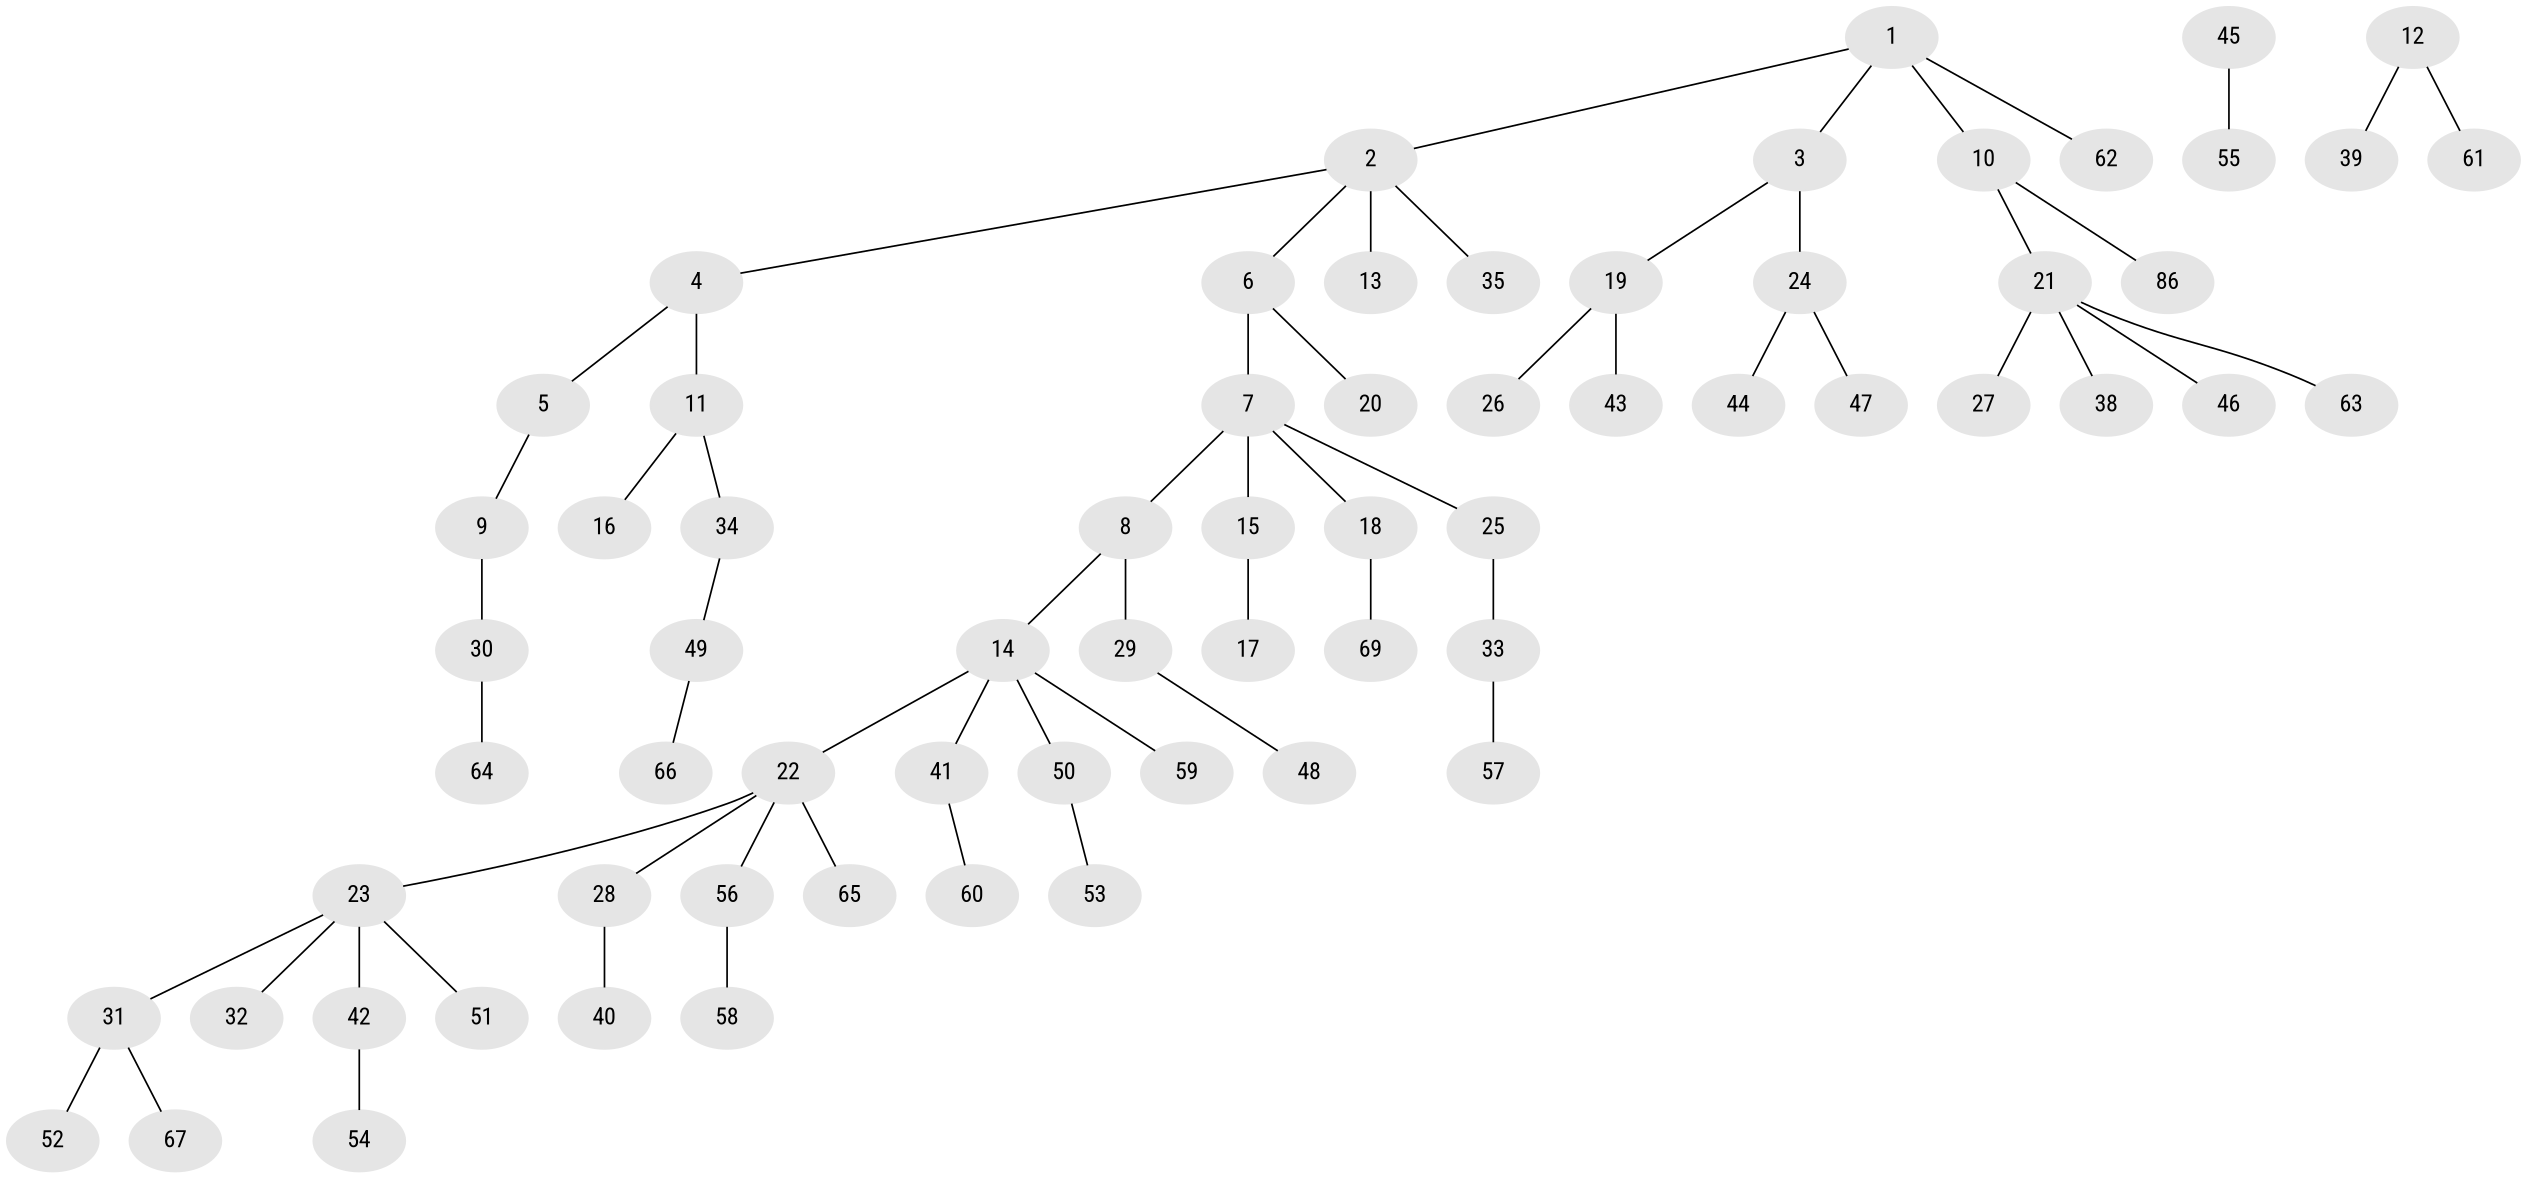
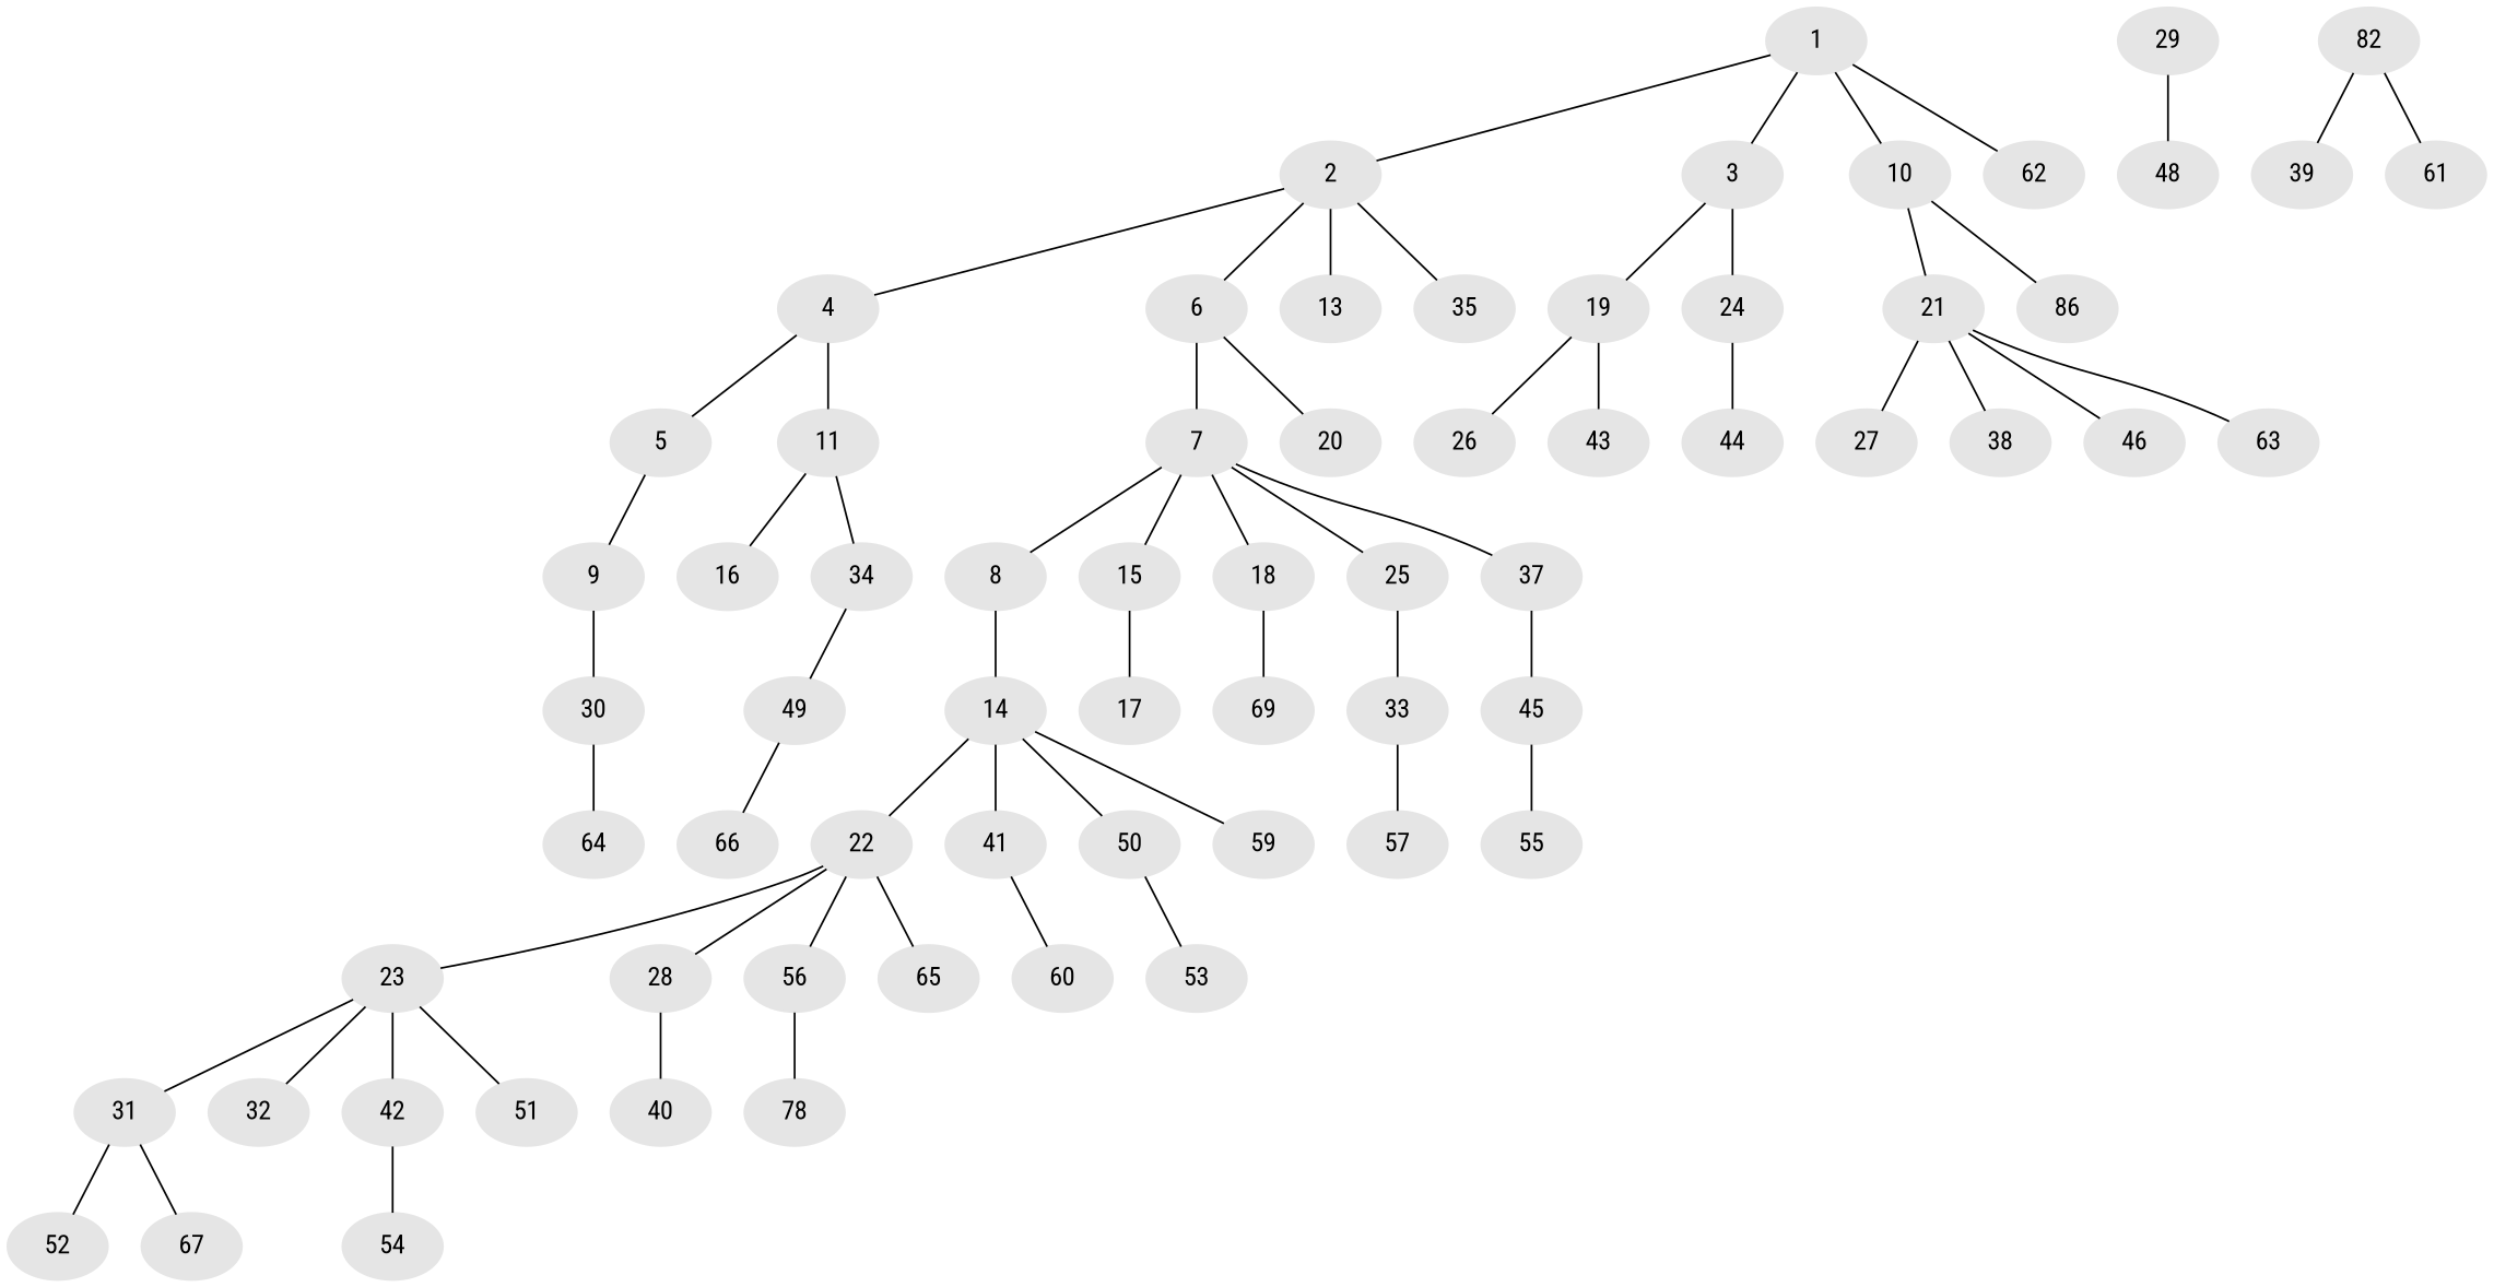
  graph {
    fontname="Roboto Condensed"
    node [color=gray90 fontname="Roboto Condensed" style=filled]
    edge [fontname="Roboto Condensed"]
    1
    2
    3
    10
    62
    4
    6
    13
    35
    19
    24
    21
    n13 [label=86]
    5
    11
    7
    20
    26
    43
    44
-   47
    9
    16
    34
    30
    8
    15
    18
    25
+   37
    14
    29
    17
    n34 [label=69]
    33
    45
    22
    41
    50
    59
    48
-   12
+   12 [label=82]
    39
    61
    64
    27
    38
    46
    63
    49
    23
    28
    56
    65
    60
    53
    31
    32
    42
    51
    40
-   58
+   58 [label=78]
    52
    67
    54
    57
    66
    55
    1 -- 2
    1 -- 3
    1 -- 10
    1 -- 62
    2 -- 4
    2 -- 6
    2 -- 13
    2 -- 35
    3 -- 19
    3 -- 24
    10 -- 21
    10 -- n13
    4 -- 5
    4 -- 11
    6 -- 7
    6 -- 20
    19 -- 26
    19 -- 43
    24 -- 44
-   24 -- 47
    21 -- 27
    21 -- 38
    21 -- 46
    21 -- 63
    5 -- 9
    11 -- 16
    11 -- 34
    7 -- 8
    7 -- 15
    7 -- 18
    7 -- 25
+   7 -- 37
    9 -- 30
    34 -- 49
    30 -- 64
    8 -- 14
-   8 -- 29
    15 -- 17
    18 -- n34
    25 -- 33
+   37 -- 45
    14 -- 22
    14 -- 41
    14 -- 50
    14 -- 59
    29 -- 48
    33 -- 57
    45 -- 55
    22 -- 23
    22 -- 28
    22 -- 56
    22 -- 65
    41 -- 60
    50 -- 53
    12 -- 39
    12 -- 61
    49 -- 66
    23 -- 31
    23 -- 32
    23 -- 42
    23 -- 51
    28 -- 40
    56 -- 58
    31 -- 52
    31 -- 67
    42 -- 54
  }
